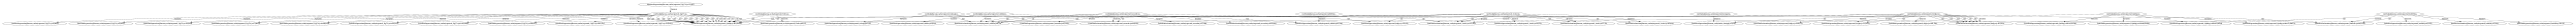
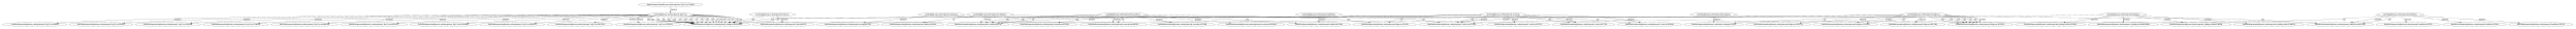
  digraph {
    fontname=Merriweather
    node [fontname=Merriweather]
    edge [fontname=Merriweather]
    "rootNode@lacuna_cache/exported_cehldw.js:,"
    "FunctionExpression@lacuna_cache/exported_cehldw.js:10,646"
    "FunctionDeclaration@lacuna_cache/exported_cehldw.js:61,544"
    "FunctionDeclaration@lacuna_cache/exported_bu0b9h.js:1849,2340"
    "rootNode@lacuna_cache/exported_4obq1y.js:,"
    "FunctionExpression@lacuna_cache/exported_4obq1y.js:10,525"
    "FunctionDeclaration@lacuna_cache/exported_3ozle2.js:1475,1744"
    "rootNode@lacuna_cache/exported_2ig77c.js:,"
    "FunctionExpression@lacuna_cache/exported_2ig77c.js:10,14991"
    "FunctionExpression@lacuna_cache/exported_2ig77c.js:59,14767"
    "FunctionExpression@lacuna_cache/exported_2ig77c.js:439,14678"
    "FunctionExpression@lacuna_cache/exported_2ig77c.js:473,14656"
    "FunctionExpression@lacuna_cache/exported_2ig77c.js:14089,14417"
    "FunctionExpression@lacuna_cache/exported_2ig77c.js:14251,14355"
    "FunctionExpression@lacuna_cache/exported_2ig77c.js:12120,14044"
    "FunctionExpression@lacuna_cache/exported_2ig77c.js:1594,1873"
    "FunctionExpression@lacuna_cache/exported_2ig77c.js:8344,9767"
    "FunctionExpression@lacuna_cache/exported_2ig77c.js:5547,6393"
    "FunctionExpression@lacuna_cache/exported_0ja88p.js:162,186590"
    "FunctionExpression@lacuna_cache/exported_2ig77c.js:979,1175"
    "rootNode@lacuna_cache/exported_3ozle2.js:,"
    "FunctionExpression@lacuna_cache/exported_3ozle2.js:10,2276"
    "FunctionDeclaration@lacuna_cache/exported_3ozle2.js:35,376"
    "FunctionDeclaration@lacuna_cache/exported_3ozle2.js:390,1461"
    "rootNode@lacuna_cache/exported_o8h0bl.js:,"
    "FunctionExpression@lacuna_cache/exported_o8h0bl.js:115,489"
    "rootNode@lacuna_cache/exported_dnj1yz.js:,"
    "FunctionExpression@lacuna_cache/exported_dnj1yz.js:342,454"
    "FunctionExpression@lacuna_cache/exported_dnj1yz.js:1102,3561"
    "FunctionDeclaration@lacuna_cache/exported_dnj1yz.js:1231,1546"
    "FunctionDeclaration@lacuna_cache/exported_dnj1yz.js:1564,1751"
    n32 [label="FunctionExpression@lacuna_cache/exported_dnj1yz.js:792,3056"]
    n33 [label="FunctionExpression@lacuna_cache/cache_ku1ogd.js:59,583"]
    "rootNode@lacuna_cache/exported_0ja88p.js:,"
    "FunctionExpression@lacuna_cache/exported_0ja88p.js:182043,182410"
    "FunctionExpression@lacuna_cache/exported_0ja88p.js:185686,186020"
    "FunctionExpression@lacuna_cache/exported_0ja88p.js:185882,185999"
    "FunctionExpression@lacuna_cache/exported_0ja88p.js:186052,186570"
    "rootNode@lacuna_cache/exported_ku1ogd.js:,"
    "rootNode@lacuna_cache/exported_bu0b9h.js:,"
    "FunctionExpression@lacuna_cache/exported_bu0b9h.js:10,2555"
    "FunctionDeclaration@lacuna_cache/exported_bu0b9h.js:35,638"
    "FunctionExpression@lacuna_cache/exported_bu0b9h.js:170,257"
    "rootNode@lacuna_cache/exported_woxw8n.js:,"
    "FunctionExpression@lacuna_cache/exported_woxw8n.js:10,2059"
    "FunctionDeclaration@lacuna_cache/exported_woxw8n.js:1660,1782"
    "FunctionDeclaration@lacuna_cache/exported_woxw8n.js:35,1106"
    "FunctionDeclaration@lacuna_cache/exported_woxw8n.js:1120,1646"
    "rootNode@lacuna_cache/exported_15r61w.js:,"
    "FunctionExpression@lacuna_cache/exported_15r61w.js:10,175"
-   "rootNode@lacuna_cache/exported_cehldw.js:," -> "FunctionExpression@lacuna_cache/exported_cehldw.js:10,646" [label=dynamic]
+   "rootNode@lacuna_cache/exported_cehldw.js:," -> "FunctionExpression@lacuna_cache/exported_cehldw.js:10,646" [label=tajs]
    "rootNode@lacuna_cache/exported_cehldw.js:," -> "FunctionDeclaration@lacuna_cache/exported_cehldw.js:61,544" [label=dynamic]
    "rootNode@lacuna_cache/exported_cehldw.js:," -> "FunctionDeclaration@lacuna_cache/exported_bu0b9h.js:1849,2340" [label=tajs]
-   "rootNode@lacuna_cache/exported_4obq1y.js:," -> "FunctionDeclaration@lacuna_cache/exported_cehldw.js:61,544" [label=tajs]
    "rootNode@lacuna_cache/exported_4obq1y.js:," -> "FunctionExpression@lacuna_cache/exported_4obq1y.js:10,525" [label=dynamic]
    "rootNode@lacuna_cache/exported_4obq1y.js:," -> "FunctionDeclaration@lacuna_cache/exported_3ozle2.js:1475,1744" [label=tajs]
    "rootNode@lacuna_cache/exported_2ig77c.js:," -> "FunctionExpression@lacuna_cache/exported_2ig77c.js:10,14991" [label=dynamic]
    "rootNode@lacuna_cache/exported_2ig77c.js:," -> "FunctionExpression@lacuna_cache/exported_2ig77c.js:59,14767" [label=dynamic]
    "rootNode@lacuna_cache/exported_2ig77c.js:," -> "FunctionExpression@lacuna_cache/exported_2ig77c.js:439,14678" [label=dynamic]
    "rootNode@lacuna_cache/exported_2ig77c.js:," -> "FunctionExpression@lacuna_cache/exported_2ig77c.js:473,14656" [label=dynamic]
    "rootNode@lacuna_cache/exported_2ig77c.js:," -> "FunctionExpression@lacuna_cache/exported_2ig77c.js:14089,14417" [label=dynamic]
    "rootNode@lacuna_cache/exported_2ig77c.js:," -> "FunctionExpression@lacuna_cache/exported_2ig77c.js:14251,14355" [label=dynamic]
    "rootNode@lacuna_cache/exported_2ig77c.js:," -> "FunctionExpression@lacuna_cache/exported_2ig77c.js:12120,14044" [label=dynamic]
    "rootNode@lacuna_cache/exported_2ig77c.js:," -> "FunctionExpression@lacuna_cache/exported_2ig77c.js:1594,1873" [label=dynamic]
    "rootNode@lacuna_cache/exported_2ig77c.js:," -> "FunctionExpression@lacuna_cache/exported_2ig77c.js:8344,9767" [label=dynamic]
    "rootNode@lacuna_cache/exported_2ig77c.js:," -> "FunctionExpression@lacuna_cache/exported_2ig77c.js:5547,6393" [label=dynamic]
    "rootNode@lacuna_cache/exported_2ig77c.js:," -> "FunctionExpression@lacuna_cache/exported_0ja88p.js:162,186590" [label=tajs]
    "rootNode@lacuna_cache/exported_2ig77c.js:," -> "FunctionExpression@lacuna_cache/exported_0ja88p.js:162,186590" [label=tajs]
    "rootNode@lacuna_cache/exported_2ig77c.js:," -> "FunctionExpression@lacuna_cache/exported_0ja88p.js:162,186590" [label=tajs]
    "rootNode@lacuna_cache/exported_2ig77c.js:," -> "FunctionExpression@lacuna_cache/exported_0ja88p.js:162,186590" [label=tajs]
    "rootNode@lacuna_cache/exported_2ig77c.js:," -> "FunctionExpression@lacuna_cache/exported_0ja88p.js:162,186590" [label=tajs]
    "rootNode@lacuna_cache/exported_2ig77c.js:," -> "FunctionExpression@lacuna_cache/exported_0ja88p.js:162,186590" [label=tajs]
    "rootNode@lacuna_cache/exported_2ig77c.js:," -> "FunctionExpression@lacuna_cache/exported_0ja88p.js:162,186590" [label=tajs]
    "rootNode@lacuna_cache/exported_2ig77c.js:," -> "FunctionExpression@lacuna_cache/exported_0ja88p.js:162,186590" [label=tajs]
    "rootNode@lacuna_cache/exported_2ig77c.js:," -> "FunctionExpression@lacuna_cache/exported_0ja88p.js:162,186590" [label=tajs]
    "rootNode@lacuna_cache/exported_2ig77c.js:," -> "FunctionExpression@lacuna_cache/exported_0ja88p.js:162,186590" [label=tajs]
    "rootNode@lacuna_cache/exported_2ig77c.js:," -> "FunctionExpression@lacuna_cache/exported_0ja88p.js:162,186590" [label=tajs]
    "rootNode@lacuna_cache/exported_2ig77c.js:," -> "FunctionExpression@lacuna_cache/exported_0ja88p.js:162,186590" [label=tajs]
    "rootNode@lacuna_cache/exported_2ig77c.js:," -> "FunctionExpression@lacuna_cache/exported_0ja88p.js:162,186590" [label=tajs]
    "rootNode@lacuna_cache/exported_2ig77c.js:," -> "FunctionExpression@lacuna_cache/exported_0ja88p.js:162,186590" [label=tajs]
    "rootNode@lacuna_cache/exported_2ig77c.js:," -> "FunctionExpression@lacuna_cache/exported_0ja88p.js:162,186590" [label=tajs]
    "rootNode@lacuna_cache/exported_2ig77c.js:," -> "FunctionExpression@lacuna_cache/exported_0ja88p.js:162,186590" [label=tajs]
    "rootNode@lacuna_cache/exported_2ig77c.js:," -> "FunctionExpression@lacuna_cache/exported_0ja88p.js:162,186590" [label=tajs]
    "rootNode@lacuna_cache/exported_2ig77c.js:," -> "FunctionExpression@lacuna_cache/exported_0ja88p.js:162,186590" [label=tajs]
    "rootNode@lacuna_cache/exported_2ig77c.js:," -> "FunctionExpression@lacuna_cache/exported_0ja88p.js:162,186590" [label=tajs]
    "rootNode@lacuna_cache/exported_2ig77c.js:," -> "FunctionExpression@lacuna_cache/exported_0ja88p.js:162,186590" [label=tajs]
    "FunctionExpression@lacuna_cache/exported_2ig77c.js:979,1175" -> "rootNode@lacuna_cache/exported_2ig77c.js:," [label=dynamic]
    "rootNode@lacuna_cache/exported_3ozle2.js:," -> "FunctionDeclaration@lacuna_cache/exported_cehldw.js:61,544" [label=tajs]
    "rootNode@lacuna_cache/exported_3ozle2.js:," -> "FunctionDeclaration@lacuna_cache/exported_cehldw.js:61,544" [label=tajs]
    "rootNode@lacuna_cache/exported_3ozle2.js:," -> "FunctionDeclaration@lacuna_cache/exported_3ozle2.js:1475,1744" [label=dynamic]
    "rootNode@lacuna_cache/exported_3ozle2.js:," -> "FunctionDeclaration@lacuna_cache/exported_3ozle2.js:1475,1744" [label=tajs]
    "rootNode@lacuna_cache/exported_3ozle2.js:," -> "FunctionExpression@lacuna_cache/exported_0ja88p.js:162,186590" [label=tajs]
    "rootNode@lacuna_cache/exported_3ozle2.js:," -> "FunctionExpression@lacuna_cache/exported_3ozle2.js:10,2276" [label=dynamic]
    "rootNode@lacuna_cache/exported_3ozle2.js:," -> "FunctionDeclaration@lacuna_cache/exported_3ozle2.js:35,376" [label=dynamic]
    "rootNode@lacuna_cache/exported_3ozle2.js:," -> "FunctionDeclaration@lacuna_cache/exported_3ozle2.js:35,376" [label=tajs]
    "rootNode@lacuna_cache/exported_3ozle2.js:," -> "FunctionDeclaration@lacuna_cache/exported_3ozle2.js:390,1461" [label=dynamic]
    "rootNode@lacuna_cache/exported_3ozle2.js:," -> "FunctionDeclaration@lacuna_cache/exported_3ozle2.js:390,1461" [label=tajs]
    "rootNode@lacuna_cache/exported_o8h0bl.js:," -> "FunctionExpression@lacuna_cache/exported_o8h0bl.js:115,489" [label=dynamic]
    "rootNode@lacuna_cache/exported_dnj1yz.js:," -> "FunctionExpression@lacuna_cache/exported_0ja88p.js:162,186590" [label=tajs]
    "rootNode@lacuna_cache/exported_dnj1yz.js:," -> "FunctionExpression@lacuna_cache/exported_dnj1yz.js:342,454" [label=tajs]
    "rootNode@lacuna_cache/exported_dnj1yz.js:," -> "FunctionExpression@lacuna_cache/exported_dnj1yz.js:1102,3561" [label=dynamic]
    "rootNode@lacuna_cache/exported_dnj1yz.js:," -> "FunctionDeclaration@lacuna_cache/exported_dnj1yz.js:1231,1546" [label=dynamic]
    "rootNode@lacuna_cache/exported_dnj1yz.js:," -> "FunctionDeclaration@lacuna_cache/exported_dnj1yz.js:1231,1546" [label=tajs]
    "rootNode@lacuna_cache/exported_dnj1yz.js:," -> "FunctionDeclaration@lacuna_cache/exported_dnj1yz.js:1231,1546" [label=tajs]
    "rootNode@lacuna_cache/exported_dnj1yz.js:," -> "FunctionDeclaration@lacuna_cache/exported_dnj1yz.js:1231,1546" [label=tajs]
    "rootNode@lacuna_cache/exported_dnj1yz.js:," -> "FunctionDeclaration@lacuna_cache/exported_dnj1yz.js:1231,1546" [label=tajs]
    "rootNode@lacuna_cache/exported_dnj1yz.js:," -> "FunctionDeclaration@lacuna_cache/exported_dnj1yz.js:1231,1546" [label=tajs]
    "rootNode@lacuna_cache/exported_dnj1yz.js:," -> "FunctionDeclaration@lacuna_cache/exported_dnj1yz.js:1231,1546" [label=tajs]
    "rootNode@lacuna_cache/exported_dnj1yz.js:," -> "FunctionDeclaration@lacuna_cache/exported_dnj1yz.js:1564,1751" [label=dynamic]
    "rootNode@lacuna_cache/exported_dnj1yz.js:," -> n32 [label=dynamic]
    "rootNode@lacuna_cache/exported_dnj1yz.js:," -> n32 [label=tajs]
    "rootNode@lacuna_cache/exported_dnj1yz.js:," -> n33 [label=tajs]
    "rootNode@lacuna_cache/exported_0ja88p.js:," -> "FunctionExpression@lacuna_cache/exported_0ja88p.js:162,186590" [label=dynamic]
    "rootNode@lacuna_cache/exported_0ja88p.js:," -> "FunctionExpression@lacuna_cache/exported_0ja88p.js:182043,182410" [label=dynamic]
    "rootNode@lacuna_cache/exported_0ja88p.js:," -> "FunctionExpression@lacuna_cache/exported_0ja88p.js:185686,186020" [label=dynamic]
    "rootNode@lacuna_cache/exported_0ja88p.js:," -> "FunctionExpression@lacuna_cache/exported_0ja88p.js:185882,185999" [label=dynamic]
    "rootNode@lacuna_cache/exported_0ja88p.js:," -> "FunctionExpression@lacuna_cache/exported_0ja88p.js:186052,186570" [label=dynamic]
    "rootNode@lacuna_cache/exported_ku1ogd.js:," -> n33 [label=dynamic]
    "rootNode@lacuna_cache/exported_bu0b9h.js:," -> "FunctionDeclaration@lacuna_cache/exported_bu0b9h.js:1849,2340" [label=dynamic]
    "rootNode@lacuna_cache/exported_bu0b9h.js:," -> "FunctionDeclaration@lacuna_cache/exported_bu0b9h.js:1849,2340" [label=tajs]
    "rootNode@lacuna_cache/exported_bu0b9h.js:," -> "FunctionDeclaration@lacuna_cache/exported_3ozle2.js:1475,1744" [label=tajs]
    "rootNode@lacuna_cache/exported_bu0b9h.js:," -> "FunctionExpression@lacuna_cache/exported_bu0b9h.js:10,2555" [label=dynamic]
    "rootNode@lacuna_cache/exported_bu0b9h.js:," -> "FunctionDeclaration@lacuna_cache/exported_bu0b9h.js:35,638" [label=dynamic]
    "rootNode@lacuna_cache/exported_bu0b9h.js:," -> "FunctionExpression@lacuna_cache/exported_bu0b9h.js:170,257" [label=dynamic]
    "rootNode@lacuna_cache/exported_woxw8n.js:," -> "FunctionDeclaration@lacuna_cache/exported_cehldw.js:61,544" [label=tajs]
    "rootNode@lacuna_cache/exported_woxw8n.js:," -> "FunctionDeclaration@lacuna_cache/exported_cehldw.js:61,544" [label=tajs]
    "rootNode@lacuna_cache/exported_woxw8n.js:," -> "FunctionExpression@lacuna_cache/exported_o8h0bl.js:115,489" [label=tajs]
    "rootNode@lacuna_cache/exported_woxw8n.js:," -> "FunctionExpression@lacuna_cache/exported_dnj1yz.js:342,454" [label=tajs]
    "rootNode@lacuna_cache/exported_woxw8n.js:," -> "FunctionExpression@lacuna_cache/exported_woxw8n.js:10,2059" [label=dynamic]
    "rootNode@lacuna_cache/exported_woxw8n.js:," -> "FunctionDeclaration@lacuna_cache/exported_woxw8n.js:1660,1782" [label=dynamic]
    "rootNode@lacuna_cache/exported_woxw8n.js:," -> "FunctionDeclaration@lacuna_cache/exported_woxw8n.js:1660,1782" [label=tajs]
    "rootNode@lacuna_cache/exported_woxw8n.js:," -> "FunctionDeclaration@lacuna_cache/exported_woxw8n.js:35,1106" [label=dynamic]
    "rootNode@lacuna_cache/exported_woxw8n.js:," -> "FunctionDeclaration@lacuna_cache/exported_woxw8n.js:1120,1646" [label=dynamic]
    "rootNode@lacuna_cache/exported_15r61w.js:," -> "FunctionExpression@lacuna_cache/exported_0ja88p.js:162,186590" [label=tajs]
    "rootNode@lacuna_cache/exported_15r61w.js:," -> "FunctionExpression@lacuna_cache/exported_15r61w.js:10,175" [label=dynamic]
  }
